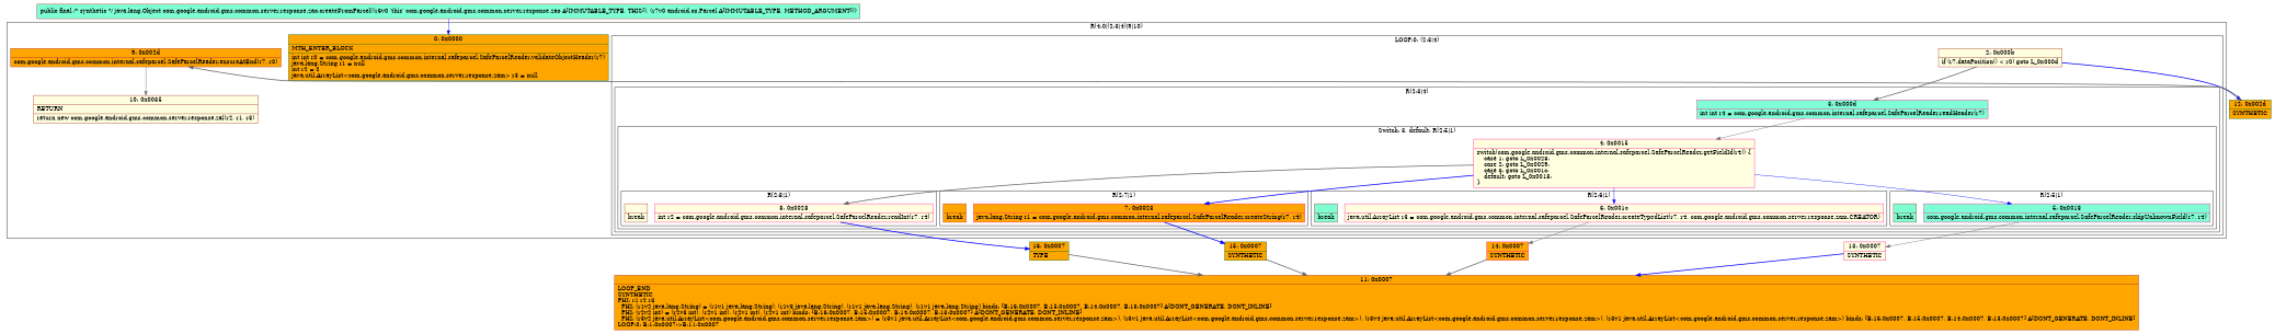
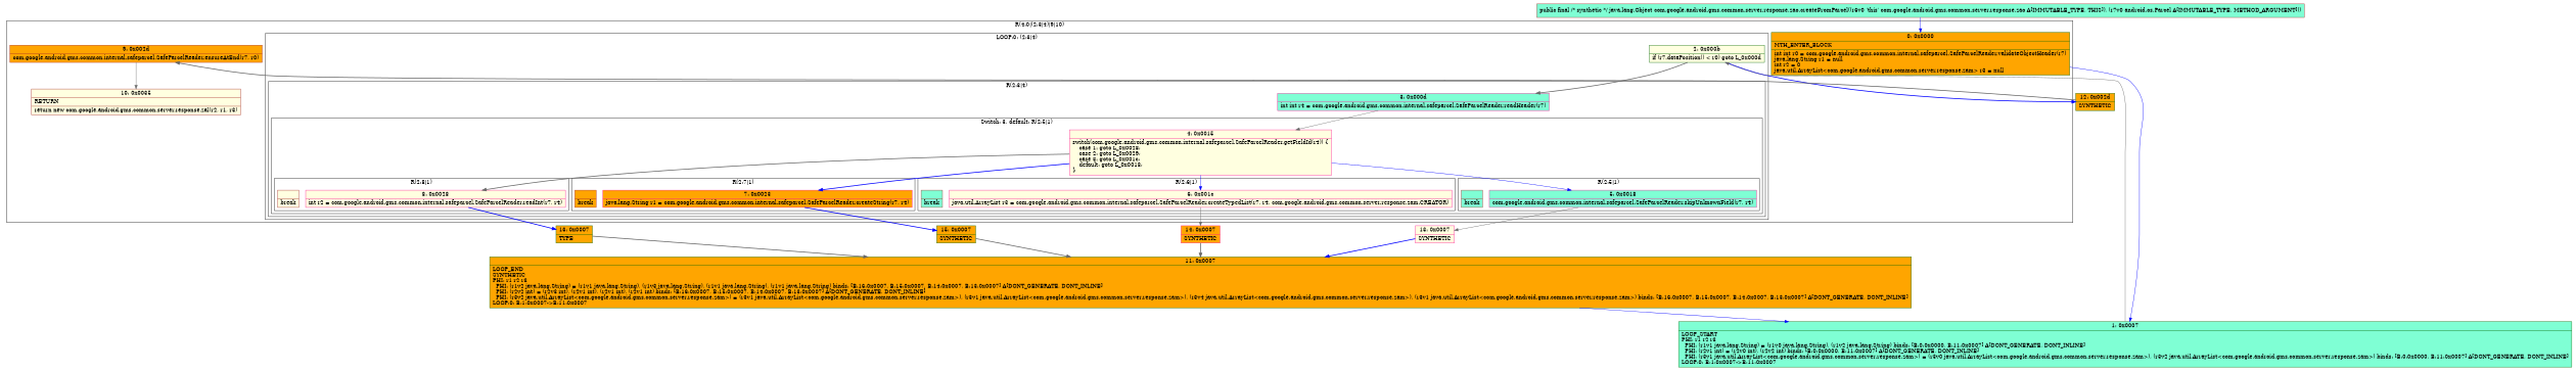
  digraph {
    node [color=deeppink fillcolor=orange shape=record style=filled]
    edge [color=gray40 style=bold]
    n1 [fillcolor=lightyellow label="{8\:\ 0x0028|int r2 = com.google.android.gms.common.internal.safeparcel.SafeParcelReader.readInt(r7, r4)\l}"]
    n2 [color=brown fillcolor=lightyellow label="{|break\l}"]
    n3 [label="{7\:\ 0x0023|java.lang.String r1 = com.google.android.gms.common.internal.safeparcel.SafeParcelReader.createString(r7, r4)\l}"]
    n4 [color=brown label="{|break\l}"]
    n5 [fillcolor=lightyellow label="{6\:\ 0x001c|java.util.ArrayList r3 = com.google.android.gms.common.internal.safeparcel.SafeParcelReader.createTypedList(r7, r4, com.google.android.gms.common.server.response.zam.CREATOR)\l}"]
    n6 [color=brown fillcolor=aquamarine label="{|break\l}"]
    n7 [fillcolor=aquamarine label="{5\:\ 0x0018|com.google.android.gms.common.internal.safeparcel.SafeParcelReader.skipUnknownField(r7, r4)\l}"]
    n8 [color=brown fillcolor=aquamarine label="{|break\l}"]
    n9 [fillcolor=lightyellow label="{4\:\ 0x0015|switch(com.google.android.gms.common.internal.safeparcel.SafeParcelReader.getFieldId(r4)) \{\l    case 1: goto L_0x0028;\l    case 2: goto L_0x0029;\l    case 3: goto L_0x001c;\l    default: goto L_0x0018;\l\}\l}"]
    n10 [fillcolor=aquamarine label="{3\:\ 0x000d|int int r4 = com.google.android.gms.common.internal.safeparcel.SafeParcelReader.readHeader(r7)\l}"]
-   n11 [color=brown fillcolor=lightyellow label="{2\:\ 0x000b|if (r7.dataPosition() \< r0) goto L_0x000d\l}"]
+   n11 [color=darkgreen fillcolor=lightyellow label="{2\:\ 0x000b|if (r7.dataPosition() \< r0) goto L_0x000d\l}"]
    n12 [color=darkgreen label="{0\:\ 0x0000|MTH_ENTER_BLOCK\l|int int r0 = com.google.android.gms.common.internal.safeparcel.SafeParcelReader.validateObjectHeader(r7)\ljava.lang.String r1 = null\lint r2 = 0\ljava.util.ArrayList\<com.google.android.gms.common.server.response.zam\> r3 = null\l}"]
    n13 [color=brown label="{9\:\ 0x002d|com.google.android.gms.common.internal.safeparcel.SafeParcelReader.ensureAtEnd(r7, r0)\l}"]
    n14 [color=brown fillcolor=lightyellow label="{10\:\ 0x0035|RETURN\l|return new com.google.android.gms.common.server.response.zal(r2, r1, r3)\l}"]
    n15 [color=darkgreen label="{16\:\ 0x0007|TYPE\l}"]
    n16 [color=darkgreen label="{15\:\ 0x0007|SYNTHETIC\l}"]
    n17 [label="{14\:\ 0x0007|SYNTHETIC\l}"]
    n18 [fillcolor=lightyellow label="{13\:\ 0x0007|SYNTHETIC\l}"]
    n19 [color=darkgreen label="{12\:\ 0x002d|SYNTHETIC\l}"]
-   n21 [color=brown label="{11\:\ 0x0007|LOOP_END\lSYNTHETIC\lPHI: r1 r2 r3 \l  PHI: (r1v2 java.lang.String) = (r1v1 java.lang.String), (r1v3 java.lang.String), (r1v1 java.lang.String), (r1v1 java.lang.String) binds: [B:16:0x0007, B:15:0x0007, B:14:0x0007, B:13:0x0007] A[DONT_GENERATE, DONT_INLINE]\l  PHI: (r2v2 int) = (r2v3 int), (r2v1 int), (r2v1 int), (r2v1 int) binds: [B:16:0x0007, B:15:0x0007, B:14:0x0007, B:13:0x0007] A[DONT_GENERATE, DONT_INLINE]\l  PHI: (r3v2 java.util.ArrayList\<com.google.android.gms.common.server.response.zam\>) = (r3v1 java.util.ArrayList\<com.google.android.gms.common.server.response.zam\>), (r3v1 java.util.ArrayList\<com.google.android.gms.common.server.response.zam\>), (r3v4 java.util.ArrayList\<com.google.android.gms.common.server.response.zam\>), (r3v1 java.util.ArrayList\<com.google.android.gms.common.server.response.zam\>) binds: [B:16:0x0007, B:15:0x0007, B:14:0x0007, B:13:0x0007] A[DONT_GENERATE, DONT_INLINE]\lLOOP:0: B:1:0x0007\-\>B:11:0x0007\l}"]
+   n20 [color=darkgreen fillcolor=aquamarine label="{1\:\ 0x0007|LOOP_START\lPHI: r1 r2 r3 \l  PHI: (r1v1 java.lang.String) = (r1v0 java.lang.String), (r1v2 java.lang.String) binds: [B:0:0x0000, B:11:0x0007] A[DONT_GENERATE, DONT_INLINE]\l  PHI: (r2v1 int) = (r2v0 int), (r2v2 int) binds: [B:0:0x0000, B:11:0x0007] A[DONT_GENERATE, DONT_INLINE]\l  PHI: (r3v1 java.util.ArrayList\<com.google.android.gms.common.server.response.zam\>) = (r3v0 java.util.ArrayList\<com.google.android.gms.common.server.response.zam\>), (r3v2 java.util.ArrayList\<com.google.android.gms.common.server.response.zam\>) binds: [B:0:0x0000, B:11:0x0007] A[DONT_GENERATE, DONT_INLINE]\lLOOP:0: B:1:0x0007\-\>B:11:0x0007\l}"]
+   n21 [color=darkgreen label="{11\:\ 0x0007|LOOP_END\lSYNTHETIC\lPHI: r1 r2 r3 \l  PHI: (r1v2 java.lang.String) = (r1v1 java.lang.String), (r1v3 java.lang.String), (r1v1 java.lang.String), (r1v1 java.lang.String) binds: [B:16:0x0007, B:15:0x0007, B:14:0x0007, B:13:0x0007] A[DONT_GENERATE, DONT_INLINE]\l  PHI: (r2v2 int) = (r2v3 int), (r2v1 int), (r2v1 int), (r2v1 int) binds: [B:16:0x0007, B:15:0x0007, B:14:0x0007, B:13:0x0007] A[DONT_GENERATE, DONT_INLINE]\l  PHI: (r3v2 java.util.ArrayList\<com.google.android.gms.common.server.response.zam\>) = (r3v1 java.util.ArrayList\<com.google.android.gms.common.server.response.zam\>), (r3v1 java.util.ArrayList\<com.google.android.gms.common.server.response.zam\>), (r3v4 java.util.ArrayList\<com.google.android.gms.common.server.response.zam\>), (r3v1 java.util.ArrayList\<com.google.android.gms.common.server.response.zam\>) binds: [B:16:0x0007, B:15:0x0007, B:14:0x0007, B:13:0x0007] A[DONT_GENERATE, DONT_INLINE]\lLOOP:0: B:1:0x0007\-\>B:11:0x0007\l}"]
    n22 [color=brown fillcolor=aquamarine label="{public final \/* synthetic *\/ java.lang.Object com.google.android.gms.common.server.response.zao.createFromParcel((r6v0 'this' com.google.android.gms.common.server.response.zao A[IMMUTABLE_TYPE, THIS]), (r7v0 android.os.Parcel A[IMMUTABLE_TYPE, METHOD_ARGUMENT])) }"]
    subgraph cluster_1 {
      label="R(4:0|(2:3|4)|9|10)"
      n12
      n13
      n14
      subgraph cluster_2 {
        label="LOOP:0: (2:3|4)"
        n11
        subgraph cluster_3 {
          label="R(2:3|4)"
          n10
          subgraph cluster_4 {
            label="Switch: 3, default: R(2:5|1)"
            n9
            subgraph cluster_5 {
              label="R(2:8|1)"
              n1
              n2
            }
            subgraph cluster_6 {
              label="R(2:7|1)"
              n3
              n4
            }
            subgraph cluster_7 {
              label="R(2:6|1)"
              n5
              n6
            }
            subgraph cluster_8 {
              label="R(2:5|1)"
              n7
              n8
            }
          }
        }
      }
    }
    n1 -> n15 [color=blue]
    n3 -> n16 [color=blue]
    n5 -> n17 [style=solid]
    n7 -> n18 [style=solid]
    n9 -> n1
    n9 -> n3 [color=blue]
    n9 -> n5 [color=blue style=solid]
    n9 -> n7 [color=blue style=solid]
    n10 -> n9 [style=solid]
    n11 -> n10
    n11 -> n19 [color=blue]
+   n12 -> n20 [color=blue style=solid]
    n13 -> n14 [style=solid]
    n15 -> n21
    n16 -> n21
    n17 -> n21
    n18 -> n21 [color=blue]
    n19 -> n13
+   n20 -> n11 [style=solid]
+   n21 -> n20 [color=blue style=solid]
    n22 -> n12 [color=blue style=solid]
  }
